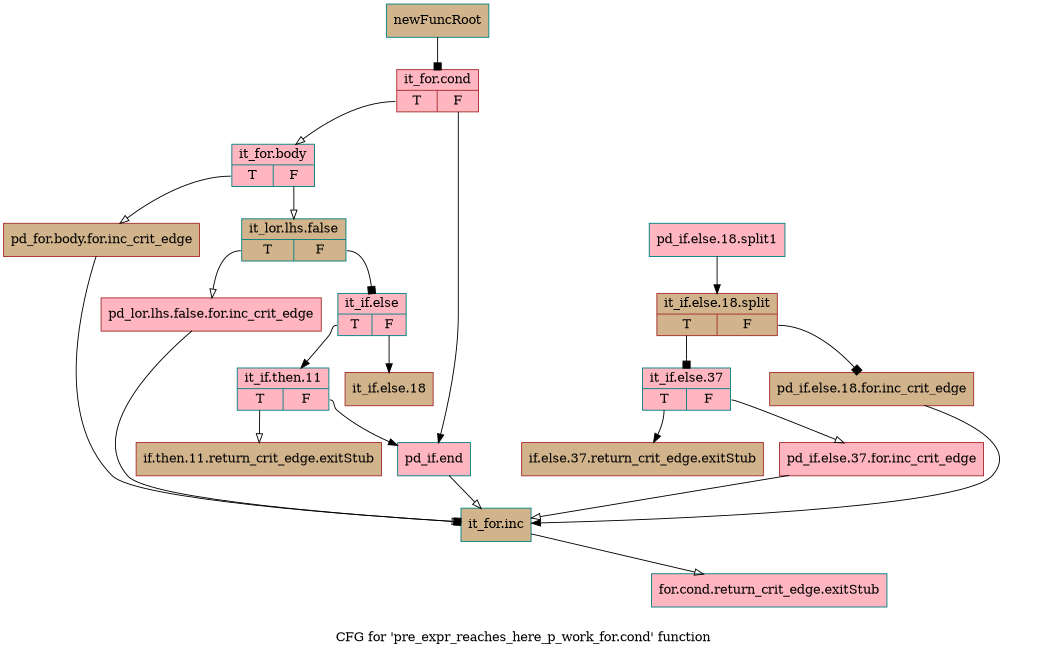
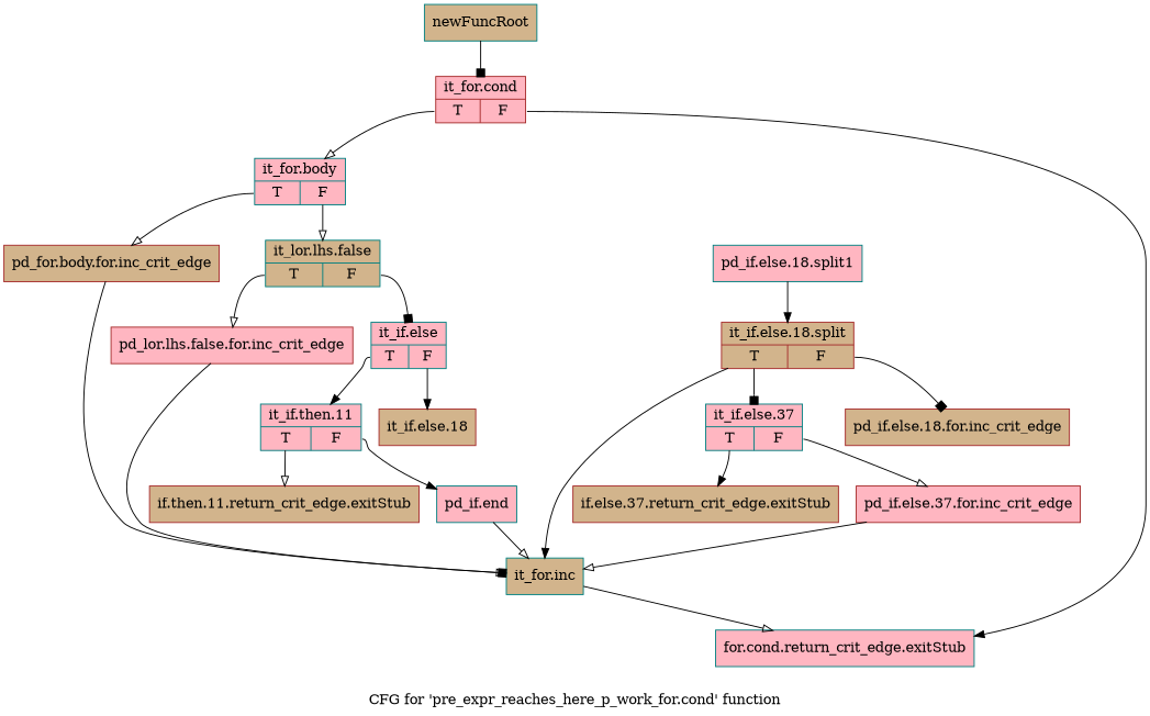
  digraph {
    label="CFG for 'pre_expr_reaches_here_p_work_for.cond' function"
    node [color=teal fillcolor=lightpink shape=record style=filled]
    edge [arrowhead=onormal]
    n1 [fillcolor=tan label="{newFuncRoot}"]
    n2 [color=brown label="{it_for.cond|{<s0>T|<s1>F}}"]
    n3 [label="{for.cond.return_crit_edge.exitStub}"]
    n4 [label="{it_for.body|{<s0>T|<s1>F}}"]
    n5 [color=brown fillcolor=tan label="{pd_for.body.for.inc_crit_edge}"]
    n6 [fillcolor=tan label="{it_lor.lhs.false|{<s0>T|<s1>F}}"]
    n7 [color=brown fillcolor=tan label="{if.else.37.return_crit_edge.exitStub}"]
    n8 [color=brown fillcolor=tan label="{if.then.11.return_crit_edge.exitStub}"]
    n9 [fillcolor=tan label="{it_for.inc}"]
    n10 [color=brown label="{pd_lor.lhs.false.for.inc_crit_edge}"]
    n11 [label="{it_if.else|{<s0>T|<s1>F}}"]
    n12 [label="{it_if.then.11|{<s0>T|<s1>F}}"]
    n13 [color=brown fillcolor=tan label="{it_if.else.18}"]
    n14 [label="{pd_if.end}"]
    n15 [label="{pd_if.else.18.split1}"]
    n16 [color=brown fillcolor=tan label="{it_if.else.18.split|{<s0>T|<s1>F}}"]
    n17 [label="{it_if.else.37|{<s0>T|<s1>F}}"]
    n18 [color=brown fillcolor=tan label="{pd_if.else.18.for.inc_crit_edge}"]
    n19 [color=brown label="{pd_if.else.37.for.inc_crit_edge}"]
    n1 -> n2 [arrowhead=box]
-   n2 -> n14 [arrowhead=normal tailport=s1]
+   n2 -> n3 [arrowhead=normal tailport=s1]
    n2 -> n4 [tailport=s0]
    n4 -> n5 [tailport=s0]
    n4 -> n6 [tailport=s1]
    n5 -> n9
    n6 -> n10 [tailport=s0]
    n6 -> n11 [arrowhead=box tailport=s1]
    n9 -> n3
    n10 -> n9 [arrowhead=box]
    n11 -> n12 [arrowhead=normal tailport=s0]
    n11 -> n13 [arrowhead=normal tailport=s1]
    n12 -> n8 [tailport=s0]
    n12 -> n14 [arrowhead=normal tailport=s1]
    n14 -> n9
    n15 -> n16 [arrowhead=normal]
    n16 -> n17 [arrowhead=box tailport=s0]
    n16 -> n18 [arrowhead=box tailport=s1]
    n17 -> n7 [arrowhead=normal tailport=s0]
    n17 -> n19 [tailport=s1]
-   n18 -> n9 [arrowhead=normal]
+   n16 -> n9 [arrowhead=normal]
    n19 -> n9
  }
